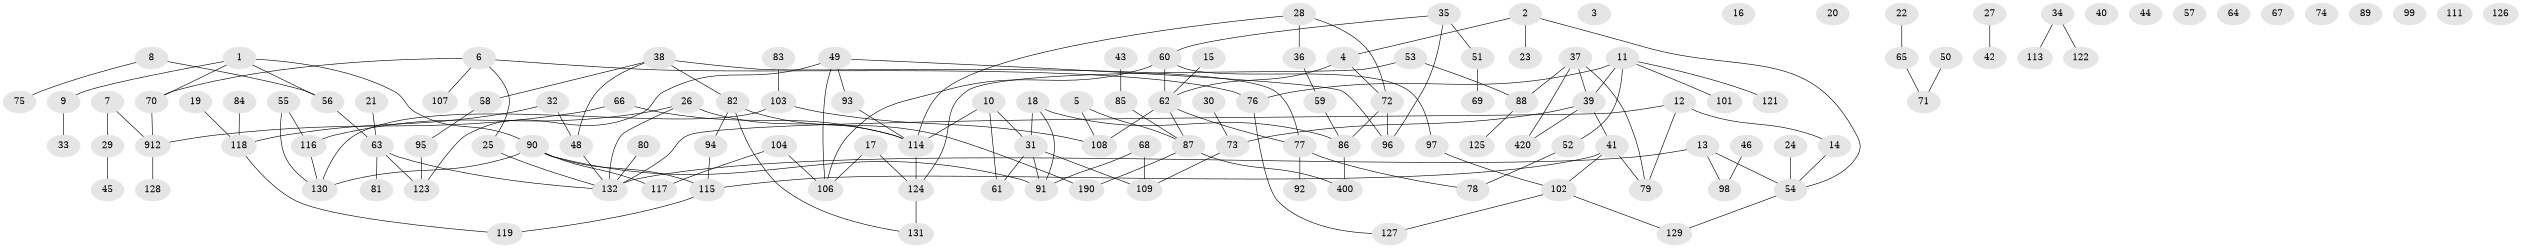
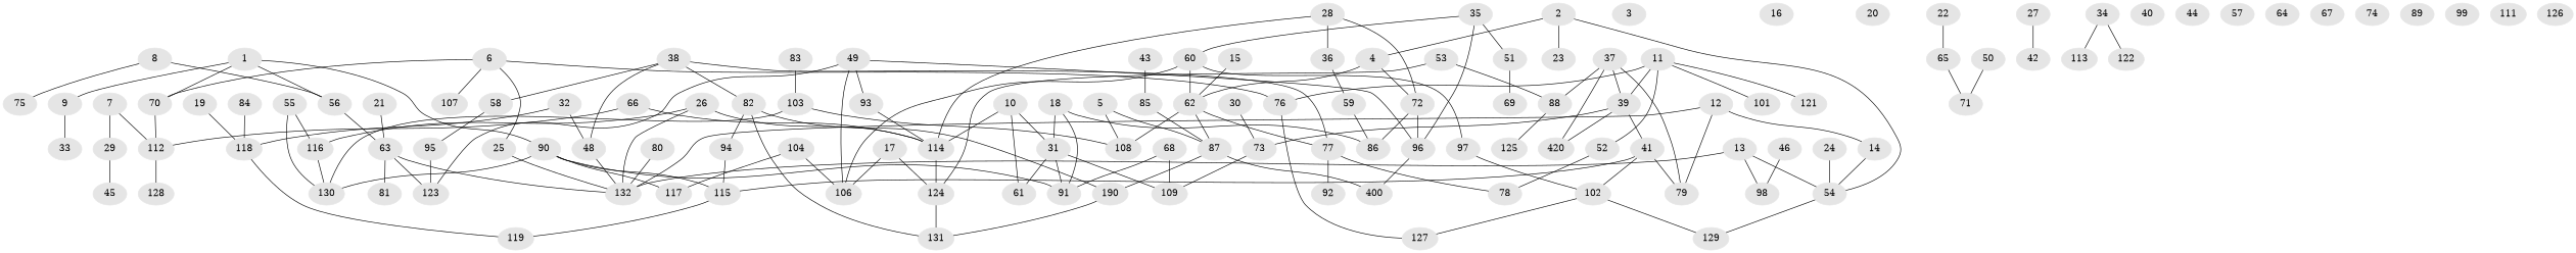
  graph {
    node [color=gray90 style=filled]
    1
    9
    56
    70
    90
    33
    63
-   112 [label=912]
+   112
    91
    115
    130
    117
    2
    4
    23
    54
    62
    72
    129
    3
    87
    108
    77
    86
    96
    5
    n27 [label=190]
    n28 [label=400]
    6
    25
    76
    107
    132
    127
    7
    29
    45
    128
    8
    75
    10
    31
    61
    114
    109
    124
    11
    39
    52
    101
    121
    73
    n53 [label=420]
    41
    78
    12
    14
    79
    13
    98
    15
    16
    17
    106
    131
    18
    19
    118
    119
    20
    21
    123
    81
    22
    65
    71
    24
    26
    116
    27
    42
    28
    36
    59
    30
    32
    48
    34
    113
    122
    35
    51
    60
    69
    97
    37
    88
    125
    38
    58
    82
    95
    92
    94
    102
    40
    43
    85
    44
    46
    49
    93
    50
    53
    55
    57
    64
    66
    67
    68
    74
    80
    83
    103
    84
    89
    99
    104
    111
    126
    1 -- 9
    1 -- 56
    1 -- 70
    1 -- 90
    9 -- 33
    56 -- 63
    70 -- 112
    90 -- 91
    90 -- 115
    90 -- 130
    90 -- 117
    63 -- 132
    63 -- 123
    63 -- 81
    112 -- 128
    115 -- 119
    2 -- 4
    2 -- 23
    2 -- 54
    4 -- 62
    4 -- 72
    54 -- 129
    62 -- 87
    62 -- 108
    62 -- 77
    72 -- 86
    72 -- 96
    87 -- n27
    87 -- n28
    77 -- 78
    77 -- 92
-   86 -- n28
+   96 -- n28
    5 -- 87
    5 -- 108
+   n27 -- 131
    6 -- 70
    6 -- 25
    6 -- 76
    6 -- 107
    25 -- 132
    76 -- 127
    7 -- 112
    7 -- 29
    29 -- 45
    8 -- 56
    8 -- 75
    10 -- 31
    10 -- 61
    10 -- 114
    31 -- 91
    31 -- 61
    31 -- 109
    114 -- 124
    124 -- 131
    11 -- 76
    11 -- 39
    11 -- 52
    11 -- 101
    11 -- 121
    39 -- 73
    39 -- n53
    39 -- 41
    52 -- 78
    73 -- 109
    41 -- 115
    41 -- 79
    41 -- 102
    12 -- 132
    12 -- 14
    12 -- 79
    14 -- 54
    13 -- 54
    13 -- 132
    13 -- 98
    15 -- 62
    17 -- 124
    17 -- 106
    18 -- 91
    18 -- 86
    18 -- 31
    19 -- 118
    118 -- 119
    21 -- 63
    22 -- 65
    65 -- 71
    24 -- 54
    26 -- 132
    26 -- 114
    26 -- 116
    116 -- 130
    27 -- 42
    28 -- 72
    28 -- 114
    28 -- 36
    36 -- 59
    59 -- 86
    30 -- 73
    32 -- 118
    32 -- 48
    48 -- 132
    34 -- 113
    34 -- 122
    35 -- 96
    35 -- 51
    35 -- 60
    51 -- 69
    60 -- 62
    60 -- 106
    60 -- 97
    97 -- 102
    37 -- 39
    37 -- n53
    37 -- 79
    37 -- 88
    88 -- 125
    38 -- 77
    38 -- 48
    38 -- 58
    38 -- 82
    58 -- 95
    82 -- n27
    82 -- 131
    82 -- 94
    95 -- 123
    94 -- 115
    102 -- 129
    102 -- 127
    43 -- 85
    85 -- 87
    46 -- 98
    49 -- 96
    49 -- 106
    49 -- 123
    49 -- 93
    93 -- 114
    50 -- 71
    53 -- 124
    53 -- 88
    55 -- 130
    55 -- 116
    66 -- 112
    66 -- 114
    68 -- 91
    68 -- 109
    80 -- 132
    83 -- 103
    103 -- 130
    103 -- 108
    84 -- 118
    104 -- 117
    104 -- 106
  }
